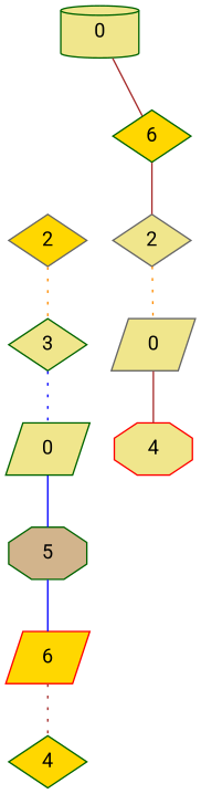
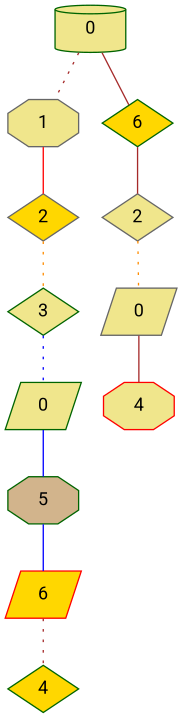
  graph {
    fontname=Roboto
    node [style=filled fillcolor=khaki color=darkgreen shape=diamond fontname=Roboto]
    edge [color=brown fontname=Roboto]
    n1 [label=0 shape=cylinder]
+   n2 [label=1 color=gray40 shape=octagon]
    n3 [label=6 fillcolor=gold]
    n4 [label=2 fillcolor=gold color=gray40]
    n5 [label=3]
    n6 [label=0 shape=parallelogram]
    n7 [label=5 fillcolor=tan shape=octagon]
    n8 [label=6 fillcolor=gold color=red shape=parallelogram]
    n9 [label=4 fillcolor=gold]
    n10 [label=2 color=gray40]
    n11 [label=0 color=gray40 shape=parallelogram]
    n12 [label=4 color=red shape=octagon]
+   n1 -- n2 [style=dotted]
    n1 -- n3
+   n2 -- n4 [color=red]
    n3 -- n10
    n4 -- n5 [style=dotted color=darkorange]
    n5 -- n6 [style=dotted color=blue]
    n6 -- n7 [color=blue]
    n7 -- n8 [color=blue]
    n8 -- n9 [style=dotted]
    n10 -- n11 [style=dotted color=darkorange]
    n11 -- n12
  }
